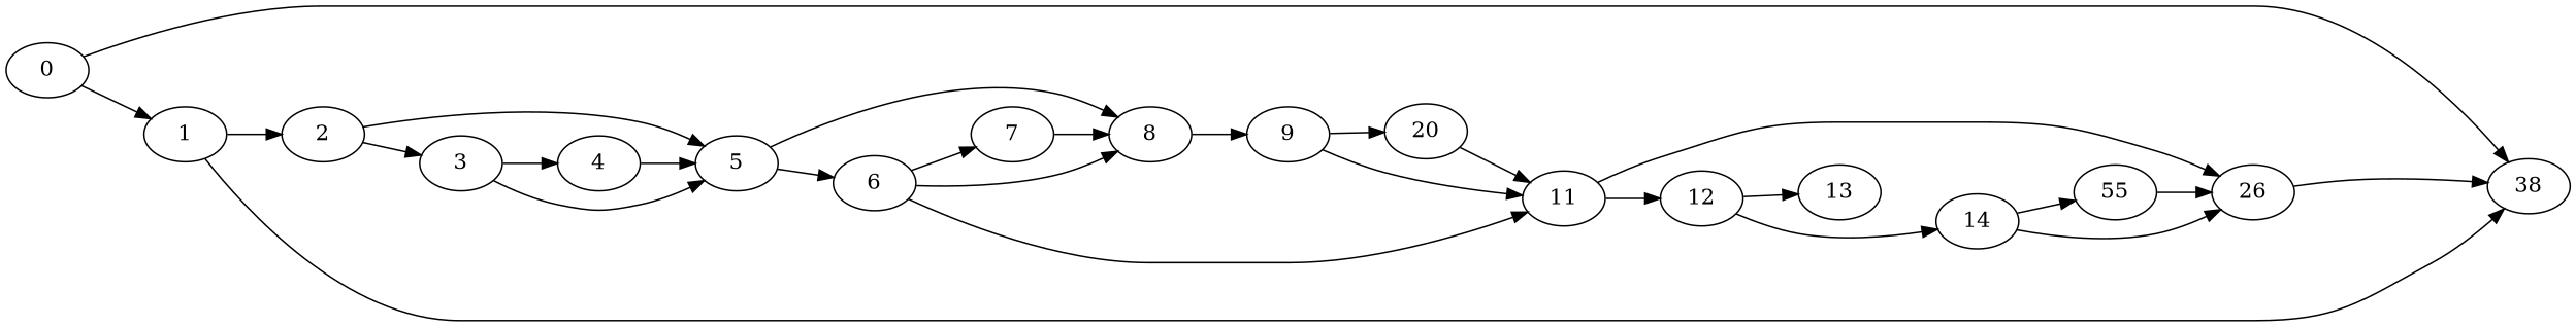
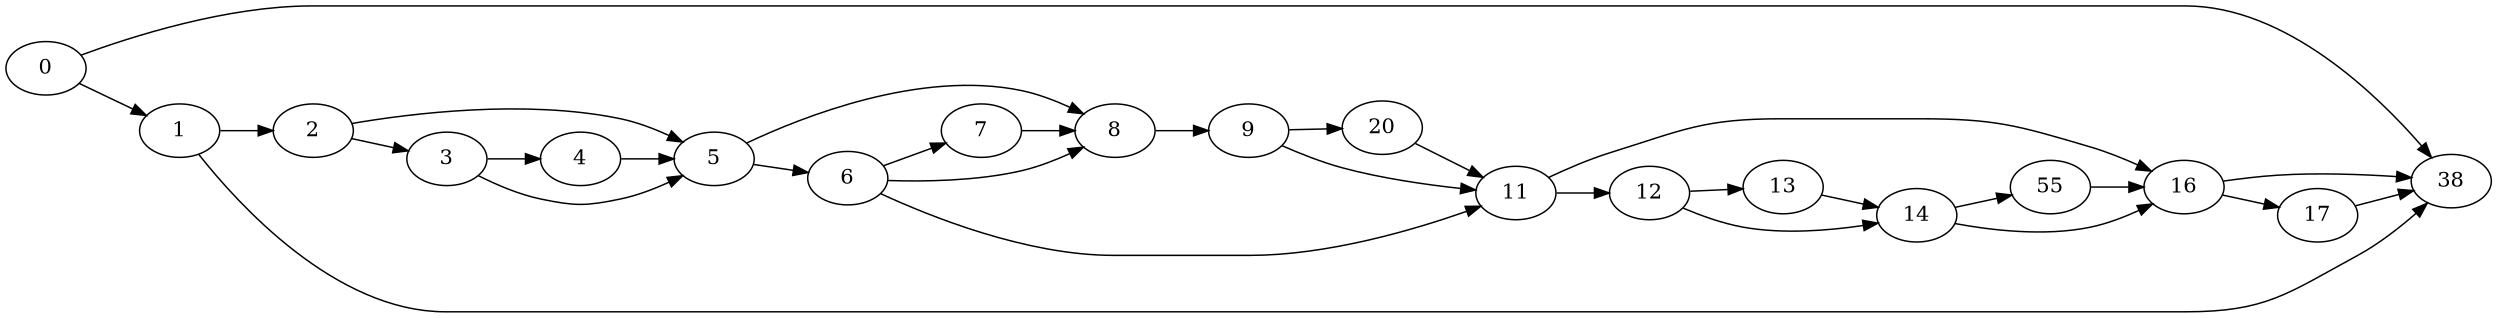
  digraph {
    rankdir=LR
    0
    1
    n3 [label=38]
    2
    3
    5
    4
    6
    8
    7
    11
    9
    n13 [label=20]
    12
-   16 [label=26]
+   16
    13
    14
+   17
    n19 [label=55]
    0 -> 1
    0 -> n3
    1 -> n3
    1 -> 2
    2 -> 3
    2 -> 5
    3 -> 5
    3 -> 4
    5 -> 6
    5 -> 8
    4 -> 5
    6 -> 8
    6 -> 7
    6 -> 11
    8 -> 9
    7 -> 8
    11 -> 12
    11 -> 16
    9 -> 11
    9 -> n13
    n13 -> 11
    12 -> 13
    12 -> 14
    16 -> n3
+   16 -> 17
+   13 -> 14
    14 -> 16
    14 -> n19
+   17 -> n3
    n19 -> 16
  }
